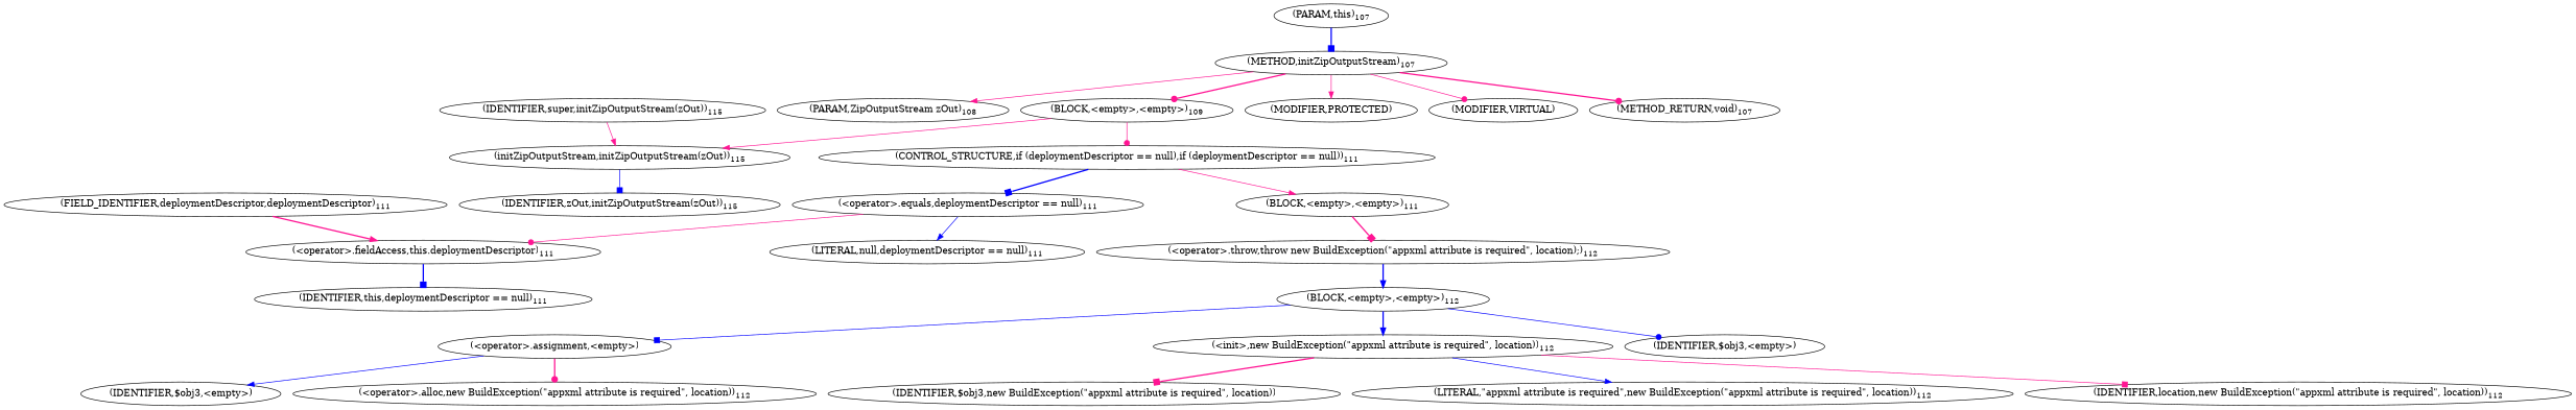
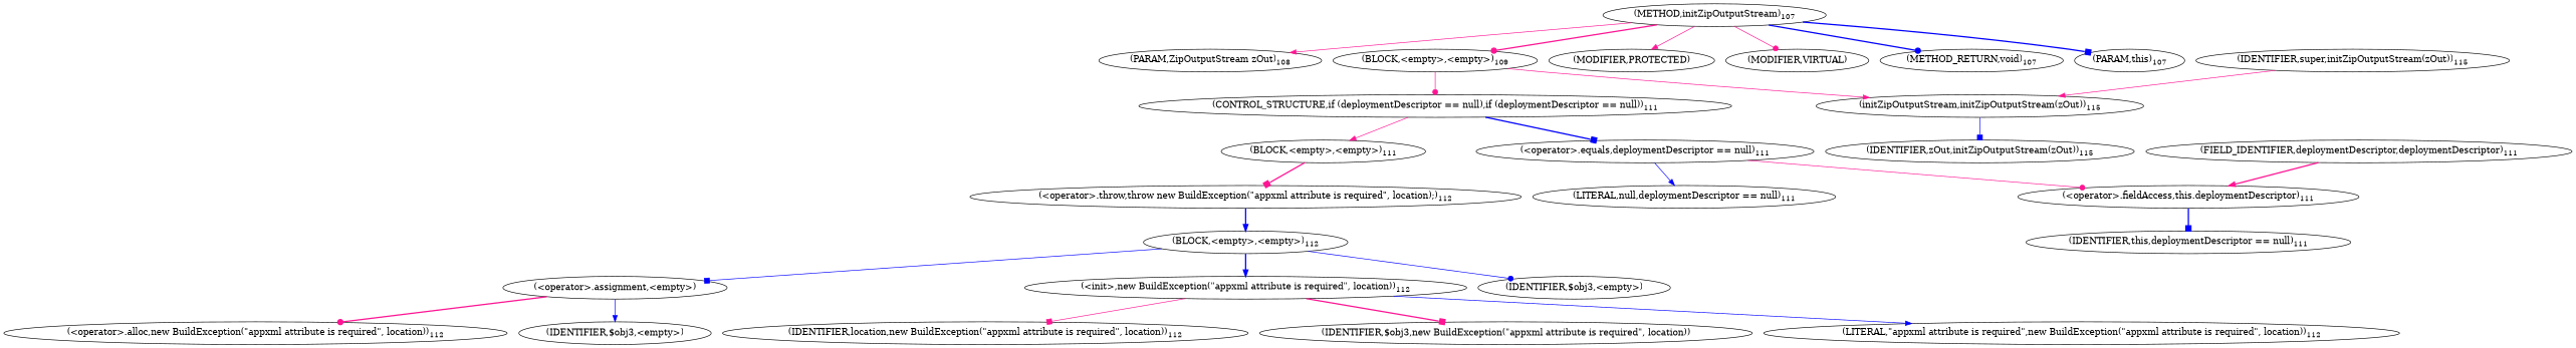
  digraph {
    edge [arrowhead=normal color=deeppink style=solid]
    n1 [label=<(METHOD,initZipOutputStream)<SUB>107</SUB>>]
    n2 [label=<(PARAM,this)<SUB>107</SUB>>]
    n3 [label=<(PARAM,ZipOutputStream zOut)<SUB>108</SUB>>]
    n4 [label=<(BLOCK,&lt;empty&gt;,&lt;empty&gt;)<SUB>109</SUB>>]
    n5 [label=<(MODIFIER,PROTECTED)>]
    n6 [label=<(MODIFIER,VIRTUAL)>]
    n7 [label=<(METHOD_RETURN,void)<SUB>107</SUB>>]
    n8 [label=<(CONTROL_STRUCTURE,if (deploymentDescriptor == null),if (deploymentDescriptor == null))<SUB>111</SUB>>]
    n9 [label=<(initZipOutputStream,initZipOutputStream(zOut))<SUB>115</SUB>>]
    n10 [label=<(&lt;operator&gt;.equals,deploymentDescriptor == null)<SUB>111</SUB>>]
    n11 [label=<(BLOCK,&lt;empty&gt;,&lt;empty&gt;)<SUB>111</SUB>>]
    n12 [label=<(IDENTIFIER,zOut,initZipOutputStream(zOut))<SUB>115</SUB>>]
    n13 [label=<(&lt;operator&gt;.fieldAccess,this.deploymentDescriptor)<SUB>111</SUB>>]
    n14 [label=<(LITERAL,null,deploymentDescriptor == null)<SUB>111</SUB>>]
    n15 [label=<(&lt;operator&gt;.throw,throw new BuildException(&quot;appxml attribute is required&quot;, location);)<SUB>112</SUB>>]
    n16 [label=<(IDENTIFIER,this,deploymentDescriptor == null)<SUB>111</SUB>>]
    n17 [label=<(FIELD_IDENTIFIER,deploymentDescriptor,deploymentDescriptor)<SUB>111</SUB>>]
    n18 [label=<(BLOCK,&lt;empty&gt;,&lt;empty&gt;)<SUB>112</SUB>>]
    n19 [label=<(&lt;operator&gt;.assignment,&lt;empty&gt;)>]
    n20 [label=<(&lt;init&gt;,new BuildException(&quot;appxml attribute is required&quot;, location))<SUB>112</SUB>>]
    n21 [label=<(IDENTIFIER,$obj3,&lt;empty&gt;)>]
    n22 [label=<(IDENTIFIER,$obj3,&lt;empty&gt;)>]
    n23 [label=<(&lt;operator&gt;.alloc,new BuildException(&quot;appxml attribute is required&quot;, location))<SUB>112</SUB>>]
    n24 [label=<(IDENTIFIER,$obj3,new BuildException(&quot;appxml attribute is required&quot;, location))>]
    n25 [label=<(LITERAL,&quot;appxml attribute is required&quot;,new BuildException(&quot;appxml attribute is required&quot;, location))<SUB>112</SUB>>]
    n26 [label=<(IDENTIFIER,location,new BuildException(&quot;appxml attribute is required&quot;, location))<SUB>112</SUB>>]
    n27 [label=<(IDENTIFIER,super,initZipOutputStream(zOut))<SUB>115</SUB>>]
-   n2 -> n1 [arrowhead=box color=blue style=bold]
+   n1 -> n2 [arrowhead=box color=blue style=bold]
    n1 -> n3
    n1 -> n4 [arrowhead=dot style=bold]
    n1 -> n5
    n1 -> n6 [arrowhead=dot]
-   n1 -> n7 [arrowhead=dot style=bold]
+   n1 -> n7 [arrowhead=dot color=blue style=bold]
    n4 -> n8 [arrowhead=dot]
    n4 -> n9
    n8 -> n10 [arrowhead=box color=blue style=bold]
    n8 -> n11
    n9 -> n12 [arrowhead=box color=blue]
    n10 -> n13 [arrowhead=dot]
    n10 -> n14 [color=blue]
    n11 -> n15 [arrowhead=box style=bold]
    n13 -> n16 [arrowhead=box color=blue style=bold]
    n15 -> n18 [color=blue style=bold]
    n17 -> n13 [style=bold]
    n18 -> n19 [arrowhead=box color=blue]
    n18 -> n20 [color=blue style=bold]
    n18 -> n21 [arrowhead=dot color=blue]
    n19 -> n22 [color=blue]
    n19 -> n23 [arrowhead=dot style=bold]
    n20 -> n24 [arrowhead=box style=bold]
    n20 -> n25 [color=blue]
    n20 -> n26 [arrowhead=box]
    n27 -> n9
  }
